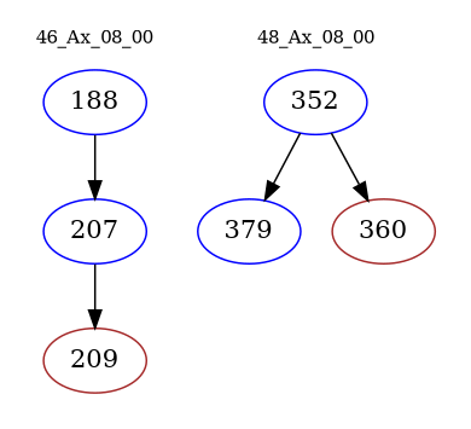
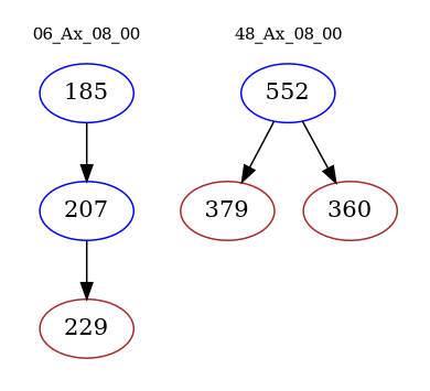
  digraph {
    node [color=blue]
    edge [color=black]
    n1 [label=207]
-   n2 [label=188]
-   n3 [color=brown label=209]
-   n4 [label=352]
-   n5 [label=379]
+   n2 [label=185]
+   n3 [color=brown label=229]
+   n4 [label=552]
+   n5 [color=brown label=379]
    n6 [color=brown label=360]
    subgraph cluster_1 {
      color=white
      fontsize=10
-     label="46_Ax_08_00"
+     label="06_Ax_08_00"
      n1
      n2
      n3
    }
    subgraph cluster_2 {
      color=white
      fontsize=10
      label="48_Ax_08_00"
      n4
      n5
      n6
    }
    n1 -> n3
    n2 -> n1
    n4 -> n5
    n4 -> n6
  }
